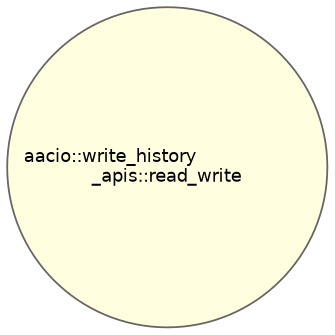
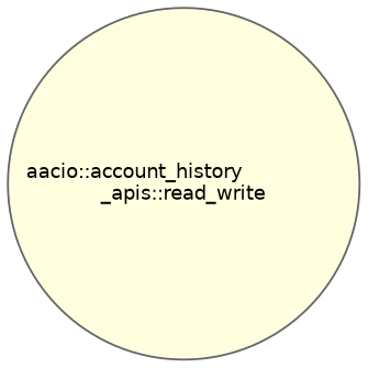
  digraph {
    rankdir=TB
    fontname="DejaVu Sans"
-   n1 [color=gray40 fillcolor=lightyellow fontname="DejaVu Sans" fontsize=10 height=0.2 label="aacio::write_history\l_apis::read_write" shape=circle style=filled width=0.4]
+   n1 [color=gray40 fillcolor=lightyellow fontname="DejaVu Sans" fontsize=10 height=0.2 label="aacio::account_history\l_apis::read_write" shape=circle style=filled width=0.4]
  }
